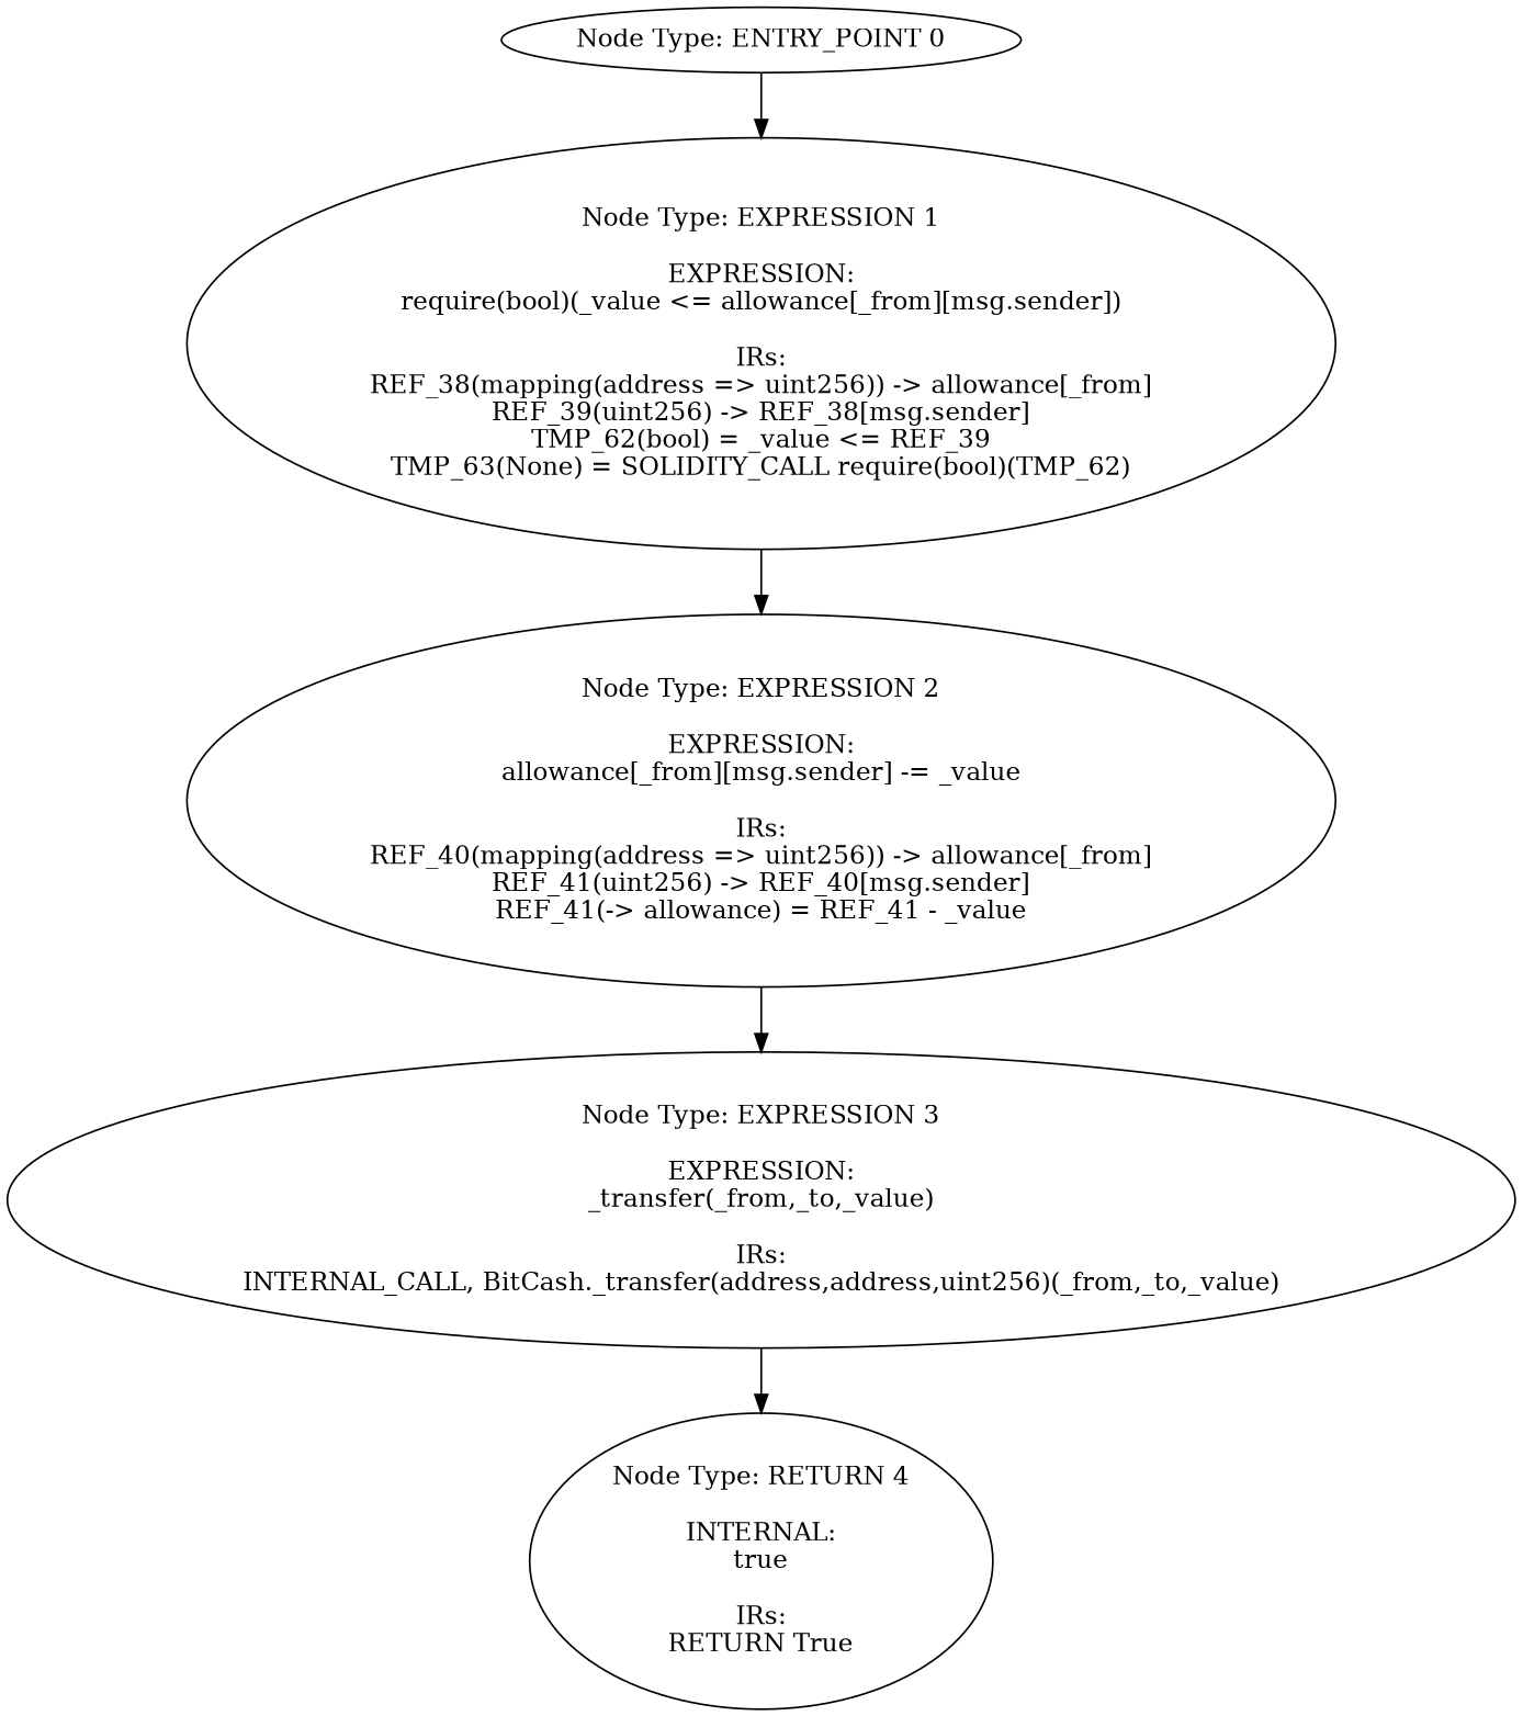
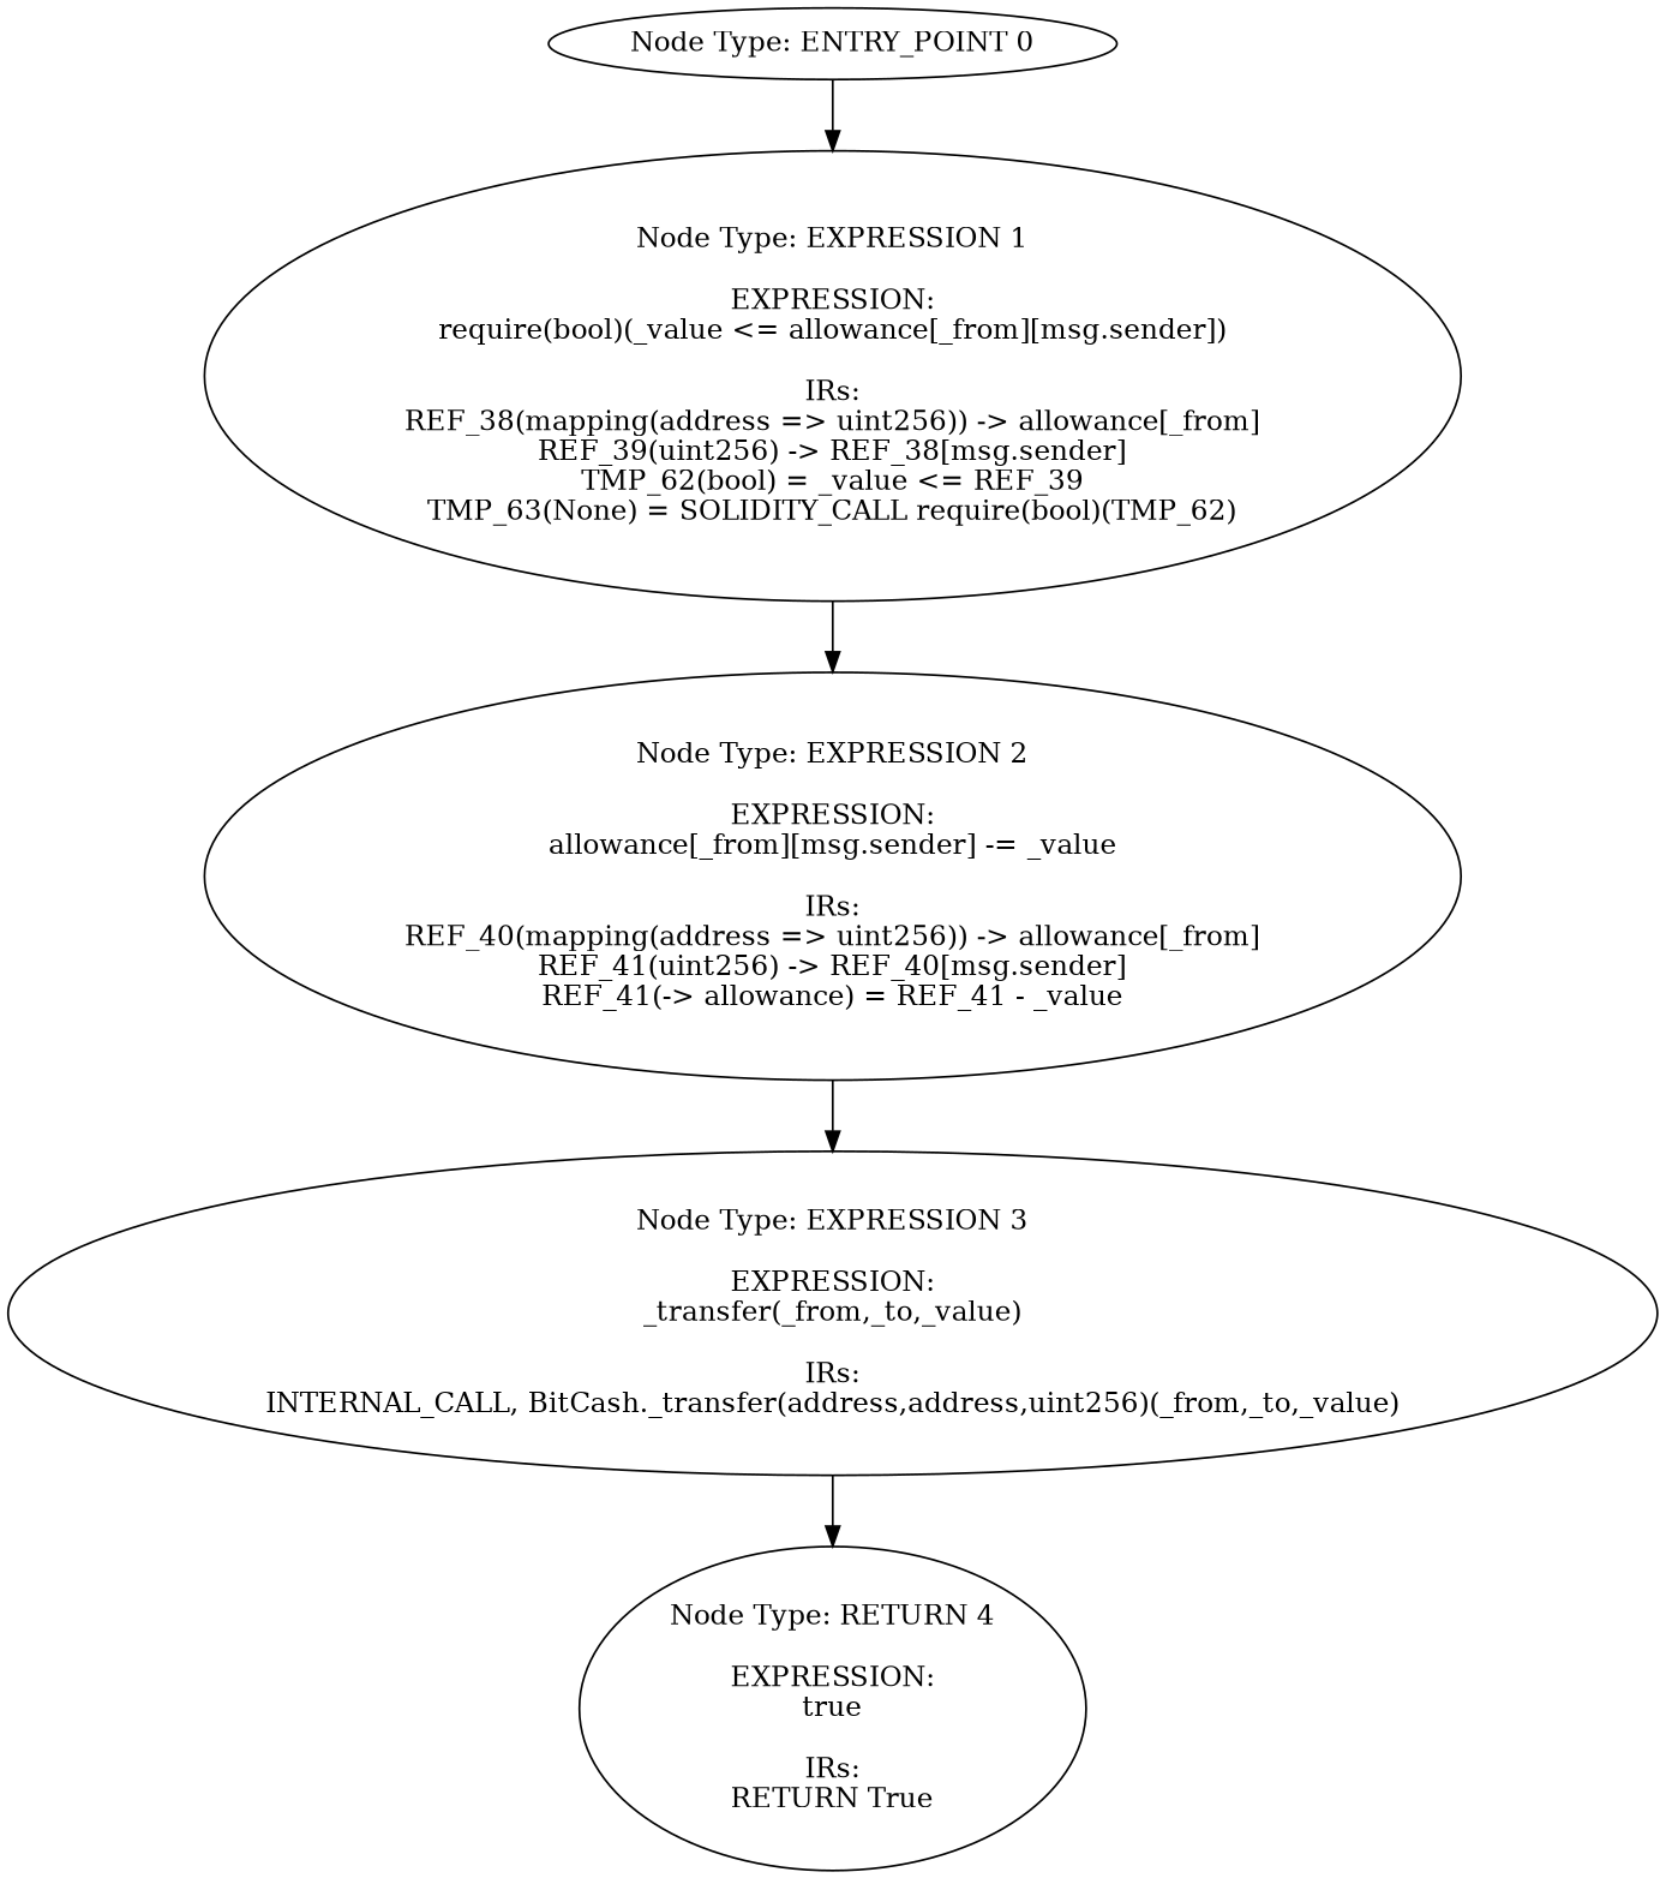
  digraph {
    n1 [label="Node Type: ENTRY_POINT 0\n"]
    n2 [label="Node Type: EXPRESSION 1\n\nEXPRESSION:\nrequire(bool)(_value <= allowance[_from][msg.sender])\n\nIRs:\nREF_38(mapping(address => uint256)) -> allowance[_from]\nREF_39(uint256) -> REF_38[msg.sender]\nTMP_62(bool) = _value <= REF_39\nTMP_63(None) = SOLIDITY_CALL require(bool)(TMP_62)"]
    n3 [label="Node Type: EXPRESSION 2\n\nEXPRESSION:\nallowance[_from][msg.sender] -= _value\n\nIRs:\nREF_40(mapping(address => uint256)) -> allowance[_from]\nREF_41(uint256) -> REF_40[msg.sender]\nREF_41(-> allowance) = REF_41 - _value"]
    n4 [label="Node Type: EXPRESSION 3\n\nEXPRESSION:\n_transfer(_from,_to,_value)\n\nIRs:\nINTERNAL_CALL, BitCash._transfer(address,address,uint256)(_from,_to,_value)"]
-   n5 [label="Node Type: RETURN 4\n\nINTERNAL:\ntrue\n\nIRs:\nRETURN True"]
+   n5 [label="Node Type: RETURN 4\n\nEXPRESSION:\ntrue\n\nIRs:\nRETURN True"]
    n1 -> n2
    n2 -> n3
    n3 -> n4
    n4 -> n5
  }
